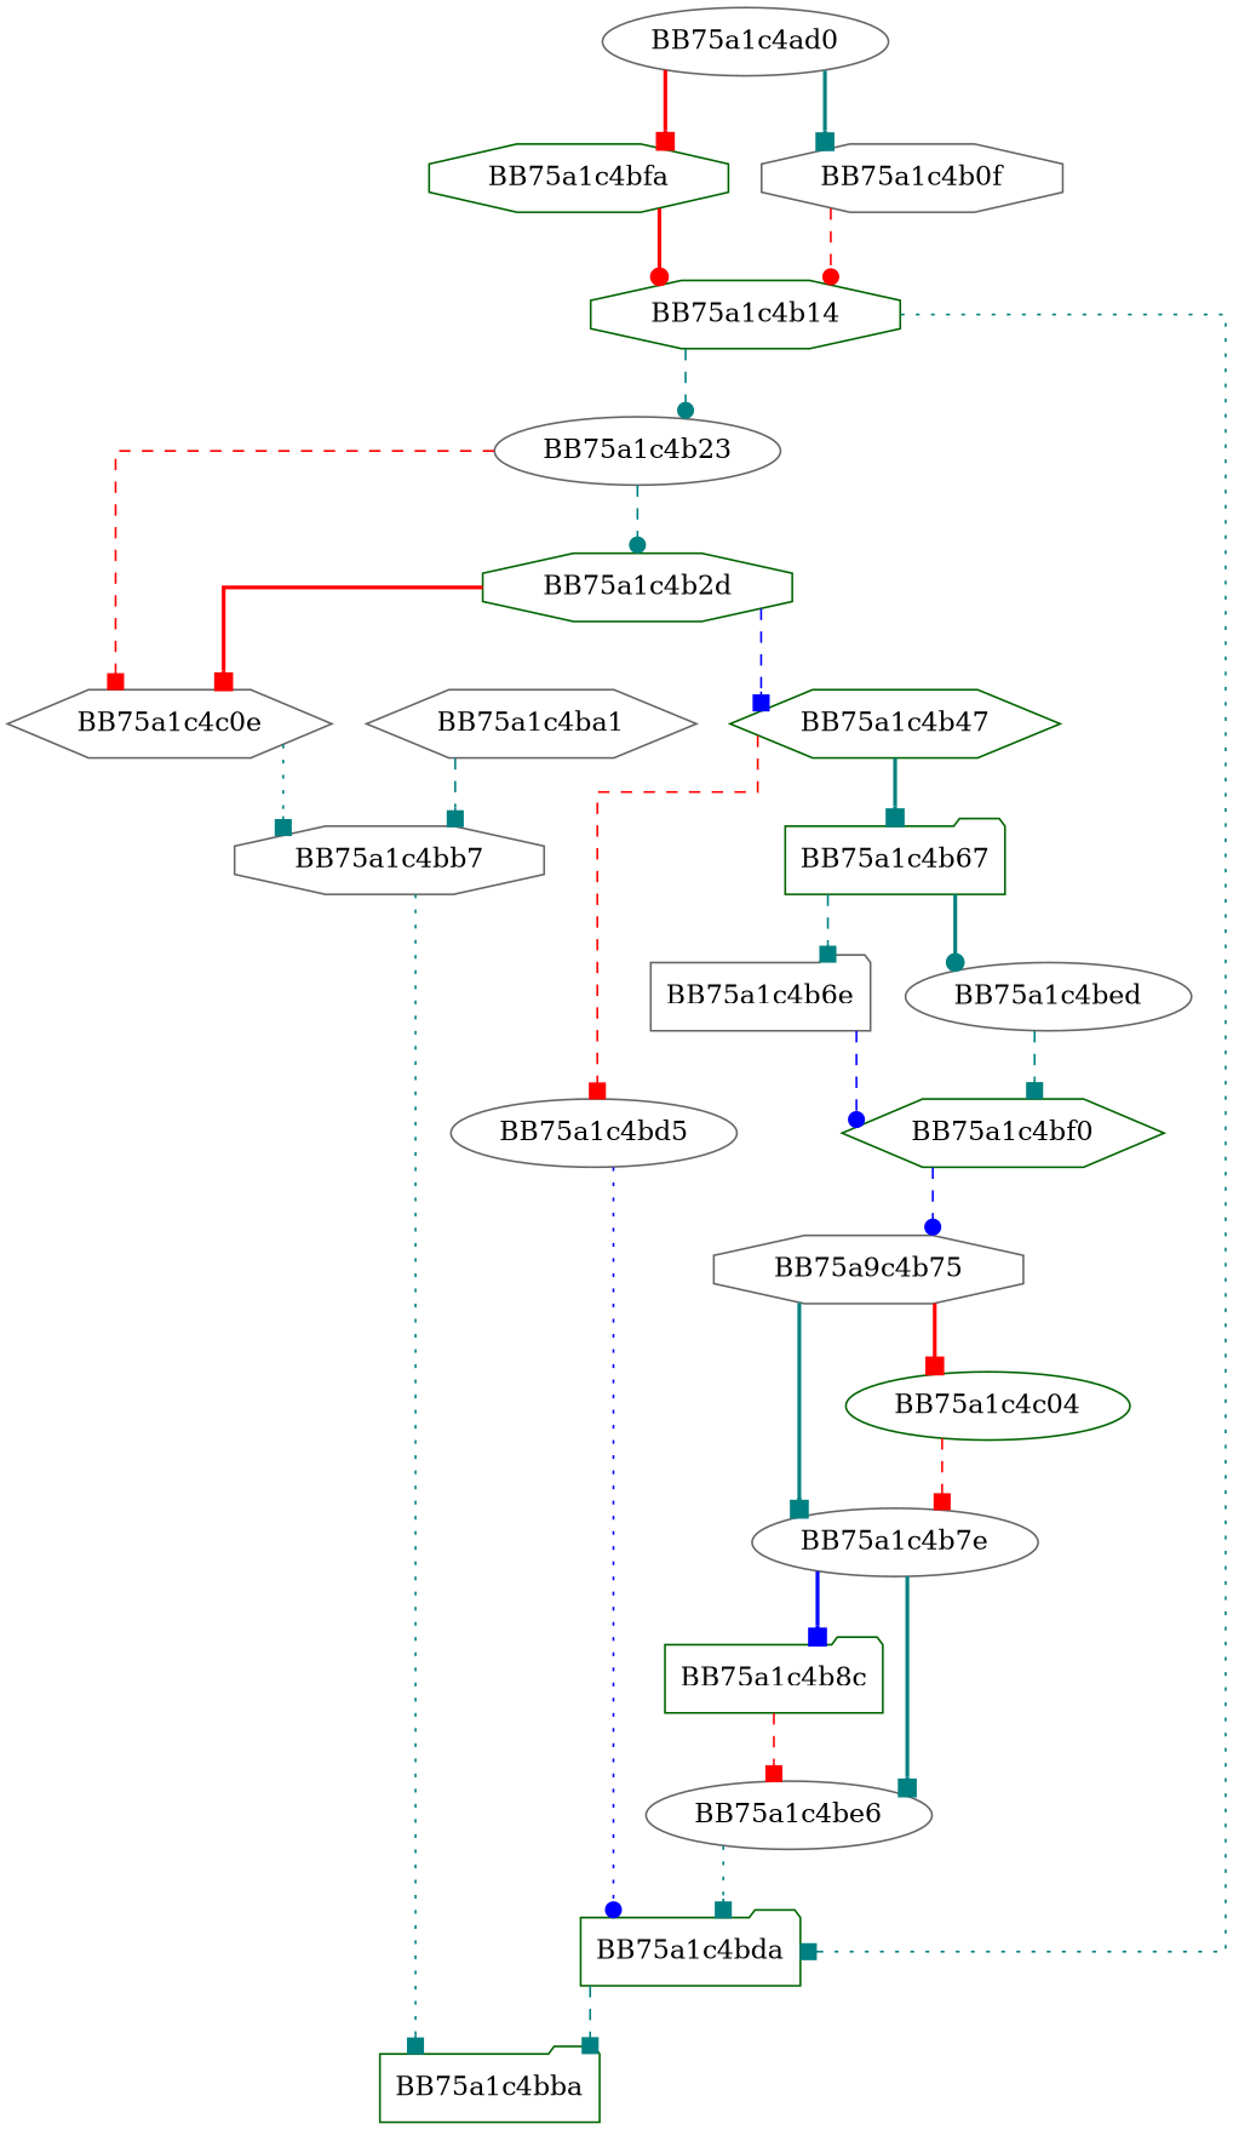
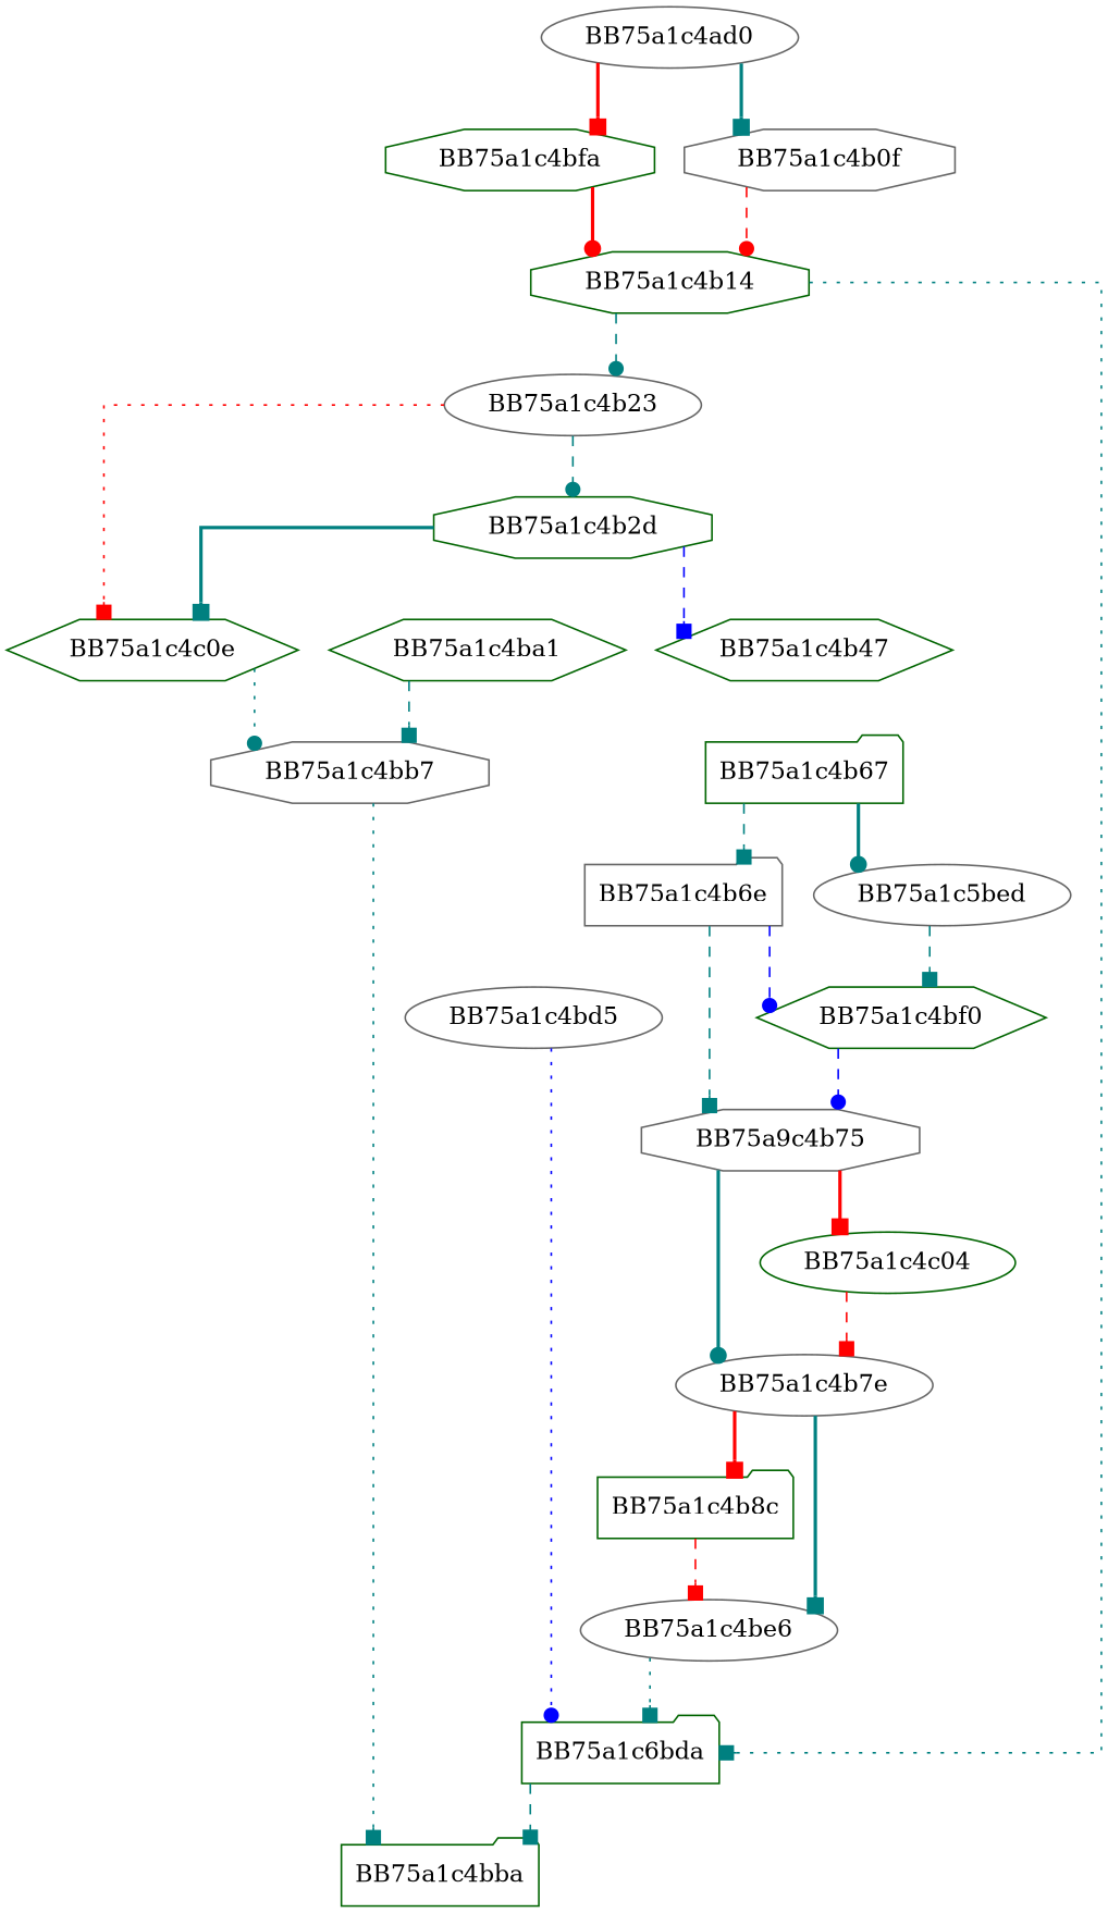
  digraph {
    splines=ortho
    node [color=gray40 shape=ellipse]
    edge [arrowhead=box color=teal style=dashed]
    BB75a1c4bfa [color=darkgreen shape=octagon]
    BB75a1c4ad0
    BB75a1c4b0f [shape=octagon]
    BB75a1c4b14 [color=darkgreen shape=octagon]
-   BB75a1c4bda [color=darkgreen shape=folder]
+   BB75a1c4bda [color=darkgreen shape=folder label=BB75a1c6bda]
    BB75a1c4b23
    BB75a1c4bba [color=darkgreen shape=folder]
-   BB75a1c4c0e [shape=hexagon]
+   BB75a1c4c0e [color=darkgreen shape=hexagon]
    BB75a1c4b2d [color=darkgreen shape=octagon]
    BB75a1c4bb7 [shape=octagon]
    BB75a1c4b47 [color=darkgreen shape=hexagon]
    BB75a1c4bd5
    BB75a1c4b67 [color=darkgreen shape=folder]
-   BB75a1c4bed
+   BB75a1c4bed [label=BB75a1c5bed]
    BB75a1c4b6e [shape=folder]
    BB75a1c4bf0 [color=darkgreen shape=hexagon]
    n17 [label=BB75a9c4b75 shape=octagon]
    BB75a1c4c04 [color=darkgreen]
    BB75a1c4b7e
    BB75a1c4be6
    BB75a1c4b8c [color=darkgreen shape=folder]
-   BB75a1c4ba1 [shape=hexagon]
+   BB75a1c4ba1 [color=darkgreen shape=hexagon]
    BB75a1c4bfa -> BB75a1c4b14 [arrowhead=dot color=red style=bold]
    BB75a1c4ad0 -> BB75a1c4bfa [color=red style=bold]
    BB75a1c4ad0 -> BB75a1c4b0f [style=bold]
    BB75a1c4b0f -> BB75a1c4b14 [arrowhead=dot color=red]
    BB75a1c4b14 -> BB75a1c4bda [style=dotted]
    BB75a1c4b14 -> BB75a1c4b23 [arrowhead=dot]
    BB75a1c4bda -> BB75a1c4bba
-   BB75a1c4b23 -> BB75a1c4c0e [color=red]
+   BB75a1c4b23 -> BB75a1c4c0e [color=red style=dotted]
    BB75a1c4b23 -> BB75a1c4b2d [arrowhead=dot]
-   BB75a1c4c0e -> BB75a1c4bb7 [style=dotted]
-   BB75a1c4b2d -> BB75a1c4c0e [color=red style=bold]
+   BB75a1c4c0e -> BB75a1c4bb7 [arrowhead=dot style=dotted]
+   BB75a1c4b2d -> BB75a1c4c0e [style=bold]
    BB75a1c4b2d -> BB75a1c4b47 [color=blue]
    BB75a1c4bb7 -> BB75a1c4bba [style=dotted]
-   BB75a1c4b47 -> BB75a1c4bd5 [color=red]
-   BB75a1c4b47 -> BB75a1c4b67 [style=bold]
    BB75a1c4bd5 -> BB75a1c4bda [arrowhead=dot color=blue style=dotted]
    BB75a1c4b67 -> BB75a1c4bed [arrowhead=dot style=bold]
    BB75a1c4b67 -> BB75a1c4b6e
    BB75a1c4bed -> BB75a1c4bf0
    BB75a1c4b6e -> BB75a1c4bf0 [arrowhead=dot color=blue]
+   BB75a1c4b6e -> n17
    BB75a1c4bf0 -> n17 [arrowhead=dot color=blue]
    n17 -> BB75a1c4c04 [color=red style=bold]
-   n17 -> BB75a1c4b7e [style=bold]
+   n17 -> BB75a1c4b7e [arrowhead=dot style=bold]
    BB75a1c4c04 -> BB75a1c4b7e [color=red]
    BB75a1c4b7e -> BB75a1c4be6 [style=bold]
-   BB75a1c4b7e -> BB75a1c4b8c [color=blue style=bold]
+   BB75a1c4b7e -> BB75a1c4b8c [color=red style=bold]
    BB75a1c4be6 -> BB75a1c4bda [style=dotted]
    BB75a1c4b8c -> BB75a1c4be6 [color=red]
    BB75a1c4ba1 -> BB75a1c4bb7
  }
